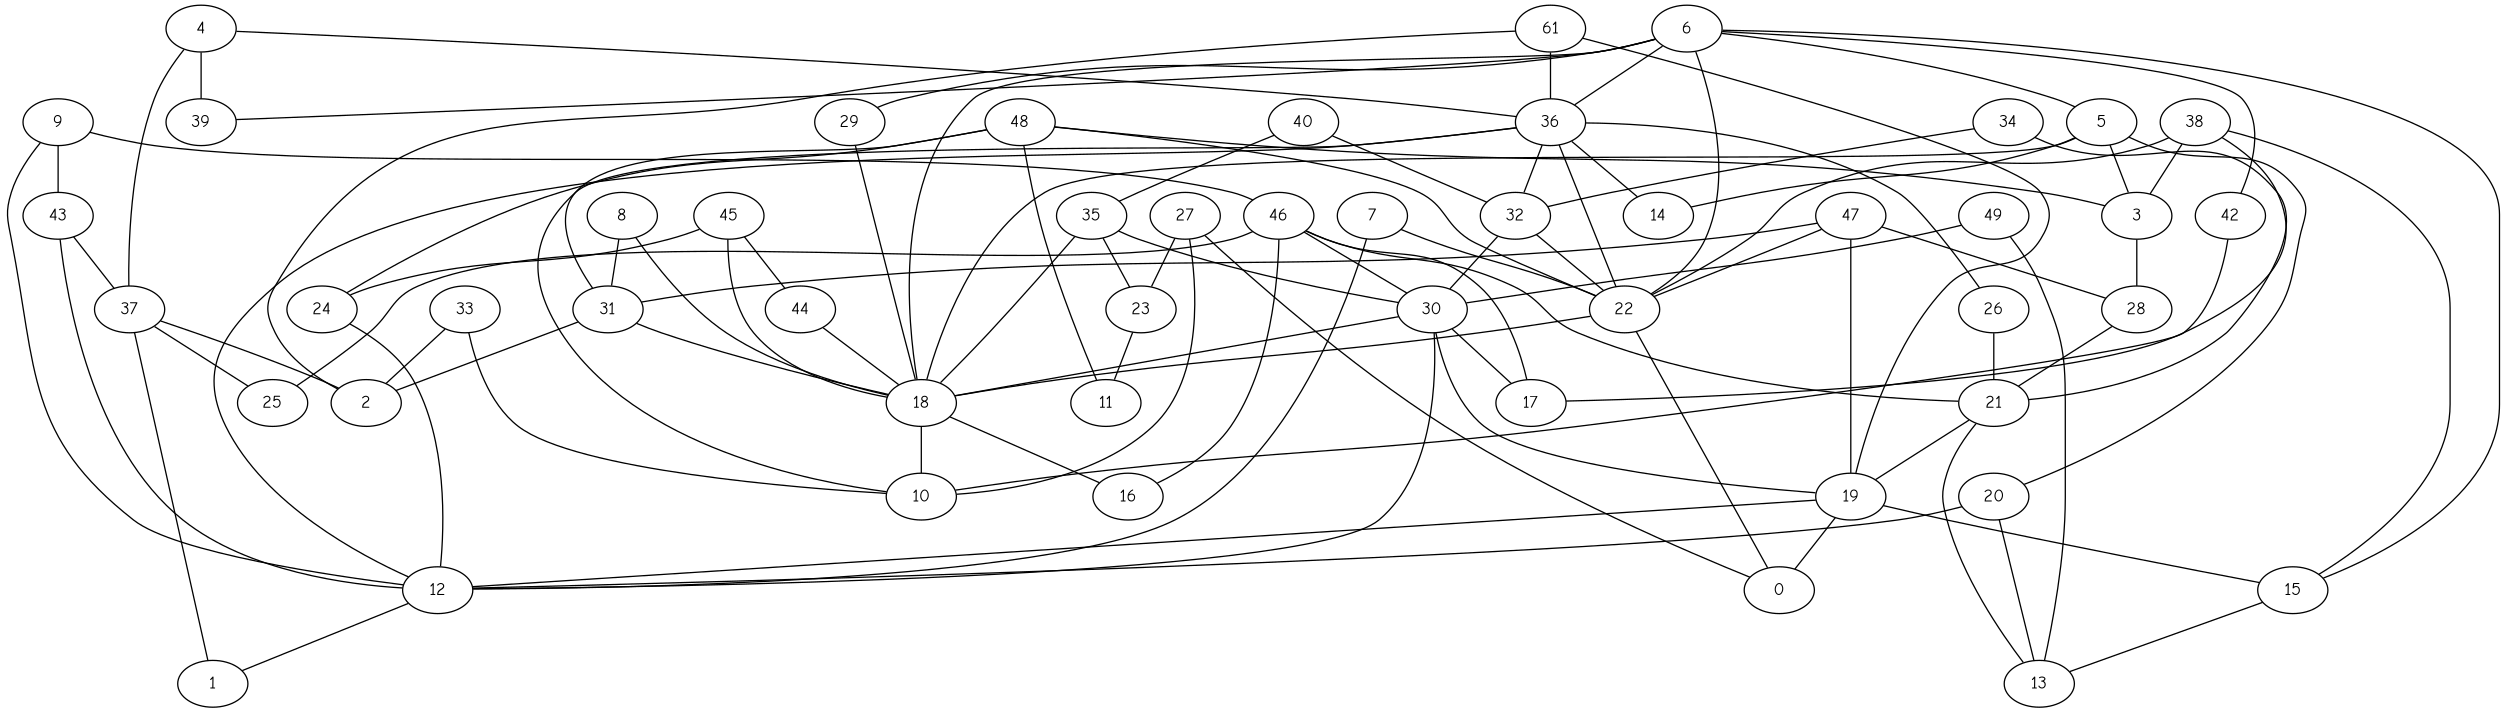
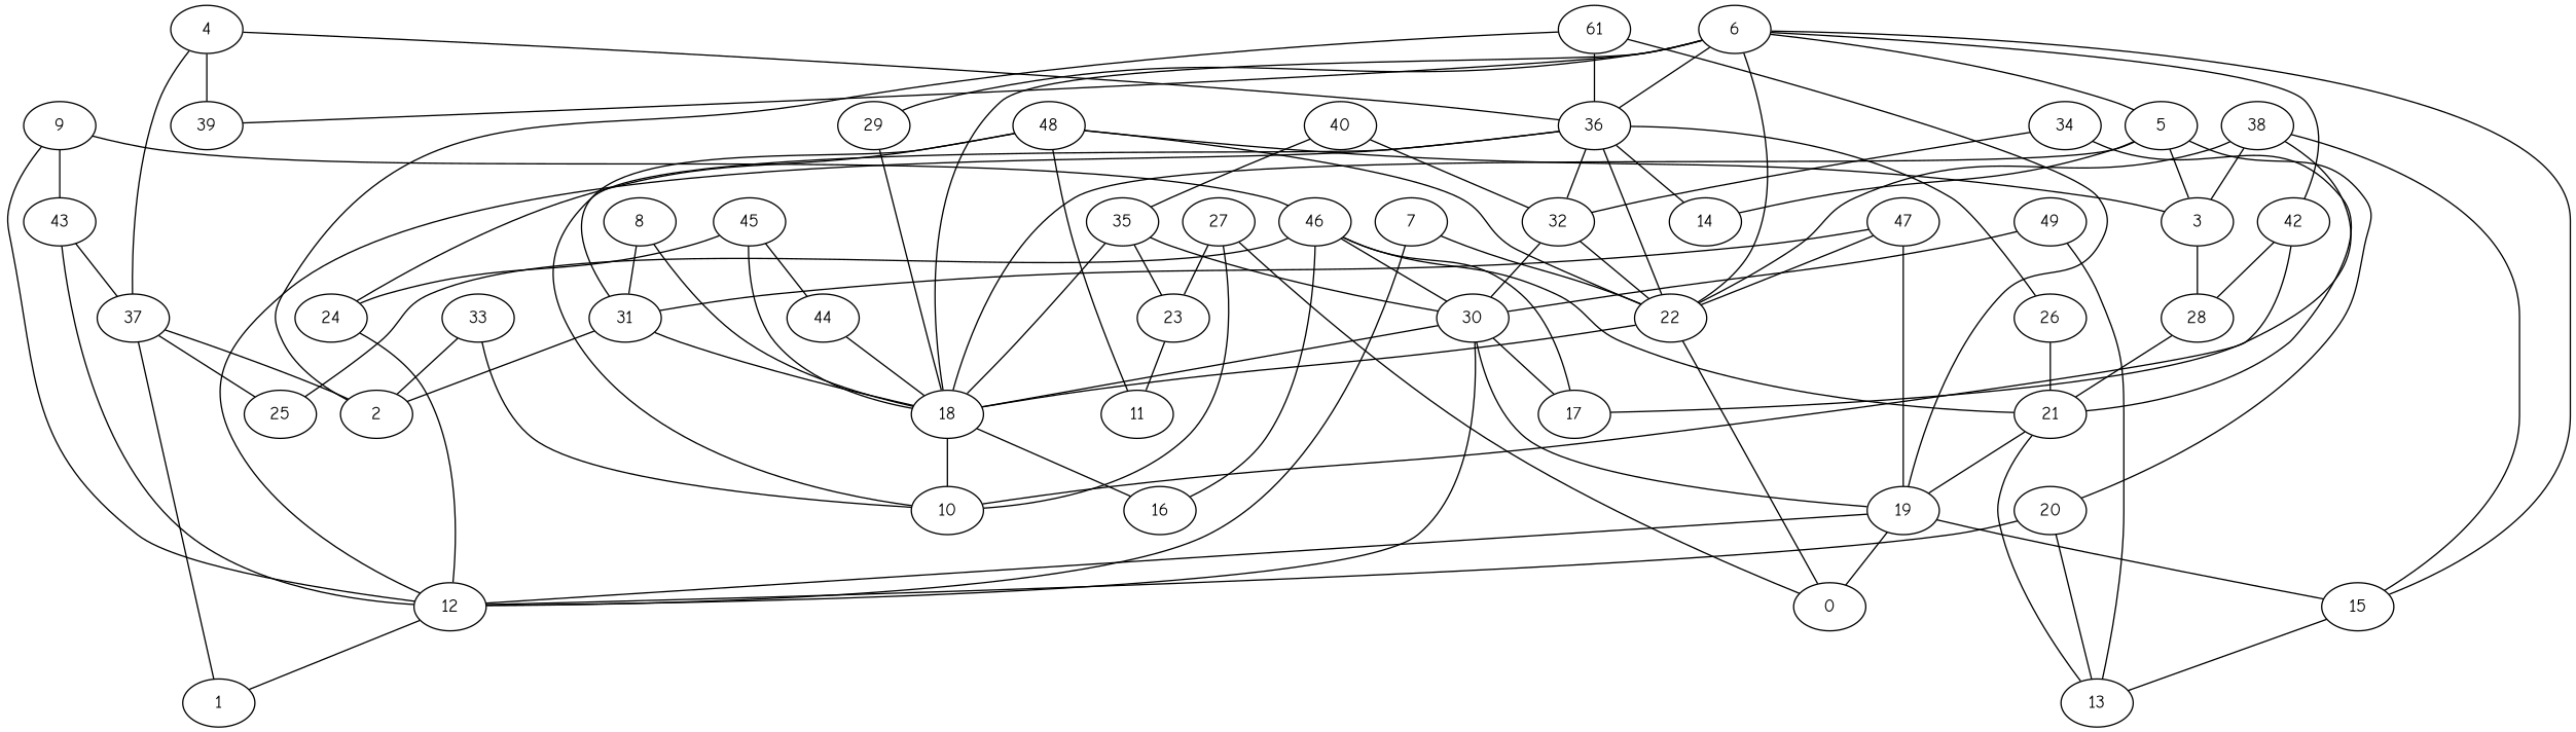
  digraph {
    fontname="Comic Neue"
    node [fontname="Comic Neue"]
    edge [color=black dir=none fontname="Comic Neue"]
    4
    37
    39
    36
    25
    2
    1
    32
    22
    26
    14
    12
    10
    30
    0
    18
    19
    17
    21
    13
    28
    n22 [label=61]
    15
    34
    5
    3
    20
    16
    7
    48
    31
    11
    24
    29
    46
    40
    35
    23
    8
    38
    9
    43
    42
    49
    33
    27
    47
    44
    6
    45
    subgraph sub_1 {
      4
      37
      39
      36
      25
      2
      1
      32
      22
      26
      14
      12
      10
      30
      0
      18
      19
      17
      21
      13
      28
      n22
      15
      34
      5
      3
      20
      16
      7
      48
      31
      11
      24
      29
      46
      40
      35
      23
      8
      38
      9
      43
      42
      49
      33
      27
      47
      44
      6
      45
    }
    4 -> 37
    4 -> 39
    4 -> 36
    37 -> 25
    37 -> 2
    37 -> 1
    36 -> 32
    36 -> 22
    36 -> 26
    36 -> 14
    36 -> 12
    36 -> 10
    32 -> 22
    32 -> 30
    22 -> 0
    22 -> 18
    26 -> 21
    12 -> 1
    30 -> 12
    30 -> 18
    30 -> 19
    30 -> 17
    18 -> 10
    18 -> 16
    19 -> 12
    19 -> 0
    19 -> 15
    21 -> 19
    21 -> 13
    28 -> 21
    n22 -> 36
    n22 -> 2
    n22 -> 19
    15 -> 13
    34 -> 32
    34 -> 21
    5 -> 14
    5 -> 18
    5 -> 3
    5 -> 20
    3 -> 28
    20 -> 12
    20 -> 13
    7 -> 22
    7 -> 12
    48 -> 22
    48 -> 3
    48 -> 31
    48 -> 11
    48 -> 24
    31 -> 2
    31 -> 18
    24 -> 12
    29 -> 18
    46 -> 25
    46 -> 30
    46 -> 17
    46 -> 21
    46 -> 16
    40 -> 32
    40 -> 35
    35 -> 30
    35 -> 18
    35 -> 23
    23 -> 11
    8 -> 18
    8 -> 31
    38 -> 22
    38 -> 17
    38 -> 15
    38 -> 3
    9 -> 12
    9 -> 46
    9 -> 43
    43 -> 37
    43 -> 12
    42 -> 10
-   47 -> 28
+   42 -> 28
    49 -> 30
    49 -> 13
    33 -> 2
    33 -> 10
    27 -> 10
    27 -> 0
    27 -> 23
    47 -> 22
    47 -> 19
    47 -> 31
    44 -> 18
    6 -> 39
    6 -> 36
    6 -> 22
    6 -> 18
    6 -> 15
    6 -> 5
    6 -> 29
    6 -> 42
    45 -> 18
    45 -> 24
    45 -> 44
  }
